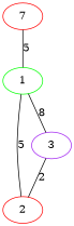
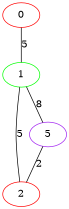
  graph {
    node [color=red weight=1]
    1 [color=green weight=2]
-   0 [label=7]
+   0
    2
-   3 [color=purple weight=4]
+   3 [color=purple weight=4 label=5]
    1 -- 2 [label=5]
    1 -- 3 [label=8]
    0 -- 1 [label=5]
    3 -- 2 [label=2]
  }
